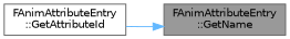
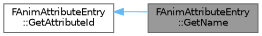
  digraph {
    rankdir=RL
    node [fontname=Helvetica fontsize=10 shape=box style=filled]
    n1 [color=gray40 fillcolor=grey60 fontcolor=black height=0.2 label="FAnimAttributeEntry\l::GetName" width=0.4]
    n2 [color=grey40 fillcolor=white height=0.2 label="FAnimAttributeEntry\l::GetAttributeId" width=0.4]
-   n1 -> n2 [color=steelblue1 dir=back fontname=Helvetica fontsize=10 labelfontname=Helvetica labelfontsize=10 style=solid]
+   n2 -> n1 [color=steelblue1 dir=back fontname=Helvetica fontsize=10 labelfontname=Helvetica labelfontsize=10 style=solid]
  }
